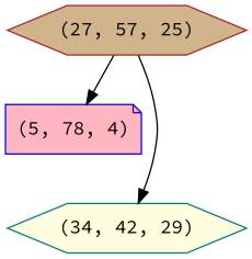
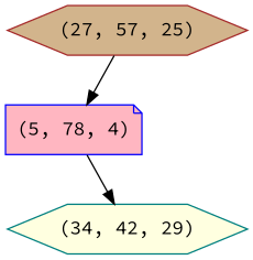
  digraph {
    fontname="Source Code Pro"
    node [fontname="Source Code Pro" shape=hexagon style=filled]
    edge [fontname="Source Code Pro"]
    "(5, 78, 4)" [color=blue fillcolor=lightpink shape=note]
    "(27, 57, 25)" [color=brown fillcolor=tan]
    "(34, 42, 29)" [color=teal fillcolor=lightyellow]
    "(27, 57, 25)" -> "(5, 78, 4)"
-   "(27, 57, 25)" -> "(34, 42, 29)"
+   "(5, 78, 4)" -> "(34, 42, 29)"
  }
